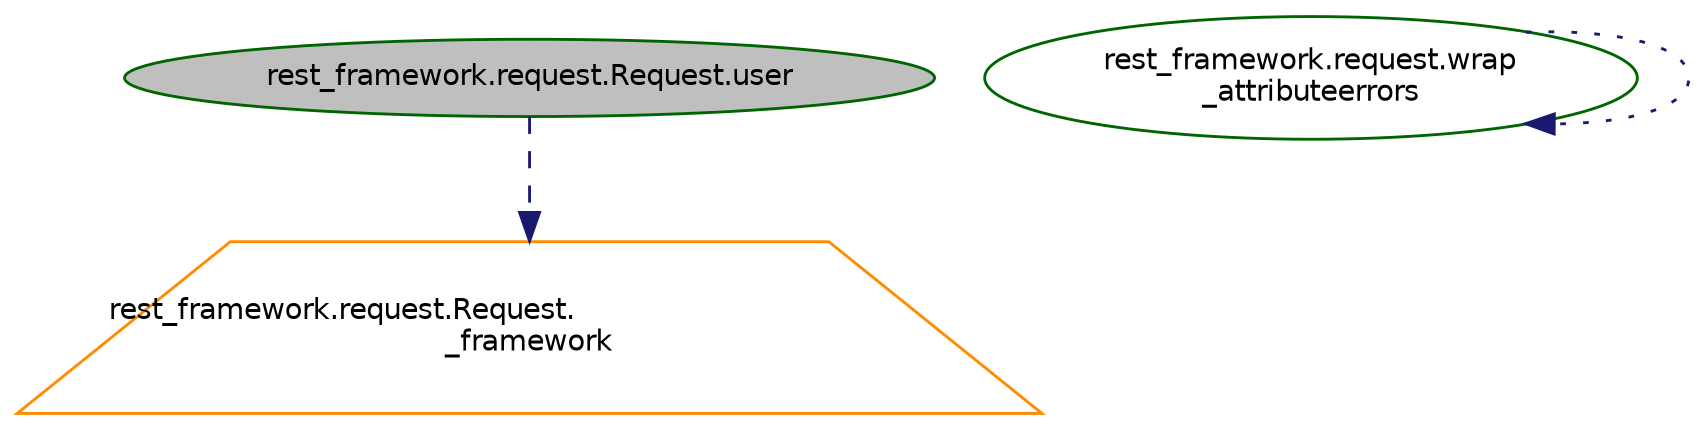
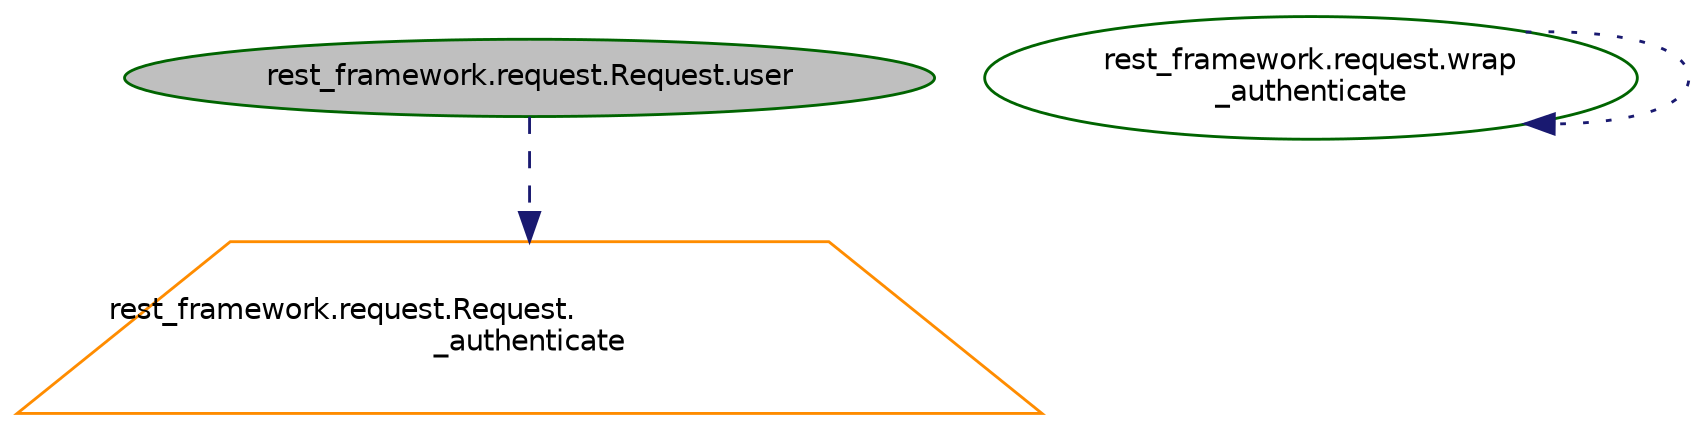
  digraph {
    rankdir=TB
    node [color=darkgreen fillcolor=white fontname=Helvetica fontsize=10 shape=ellipse style=filled]
    edge [color=midnightblue fontname=Helvetica fontsize=10 labelfontname=Helvetica labelfontsize=10]
    n1 [fillcolor=grey75 fontcolor=black height=0.2 label="rest_framework.request.Request.user" width=0.4]
-   n2 [color=darkorange height=0.2 label="rest_framework.request.Request.\l_framework" shape=trapezium width=0.4]
-   n3 [height=0.2 label="rest_framework.request.wrap\l_attributeerrors" width=0.4]
+   n2 [color=darkorange height=0.2 label="rest_framework.request.Request.\l_authenticate" shape=trapezium width=0.4]
+   n3 [height=0.2 label="rest_framework.request.wrap\l_authenticate" width=0.4]
    n1 -> n2 [style=dashed]
    n3 -> n3 [style=dotted]
  }
